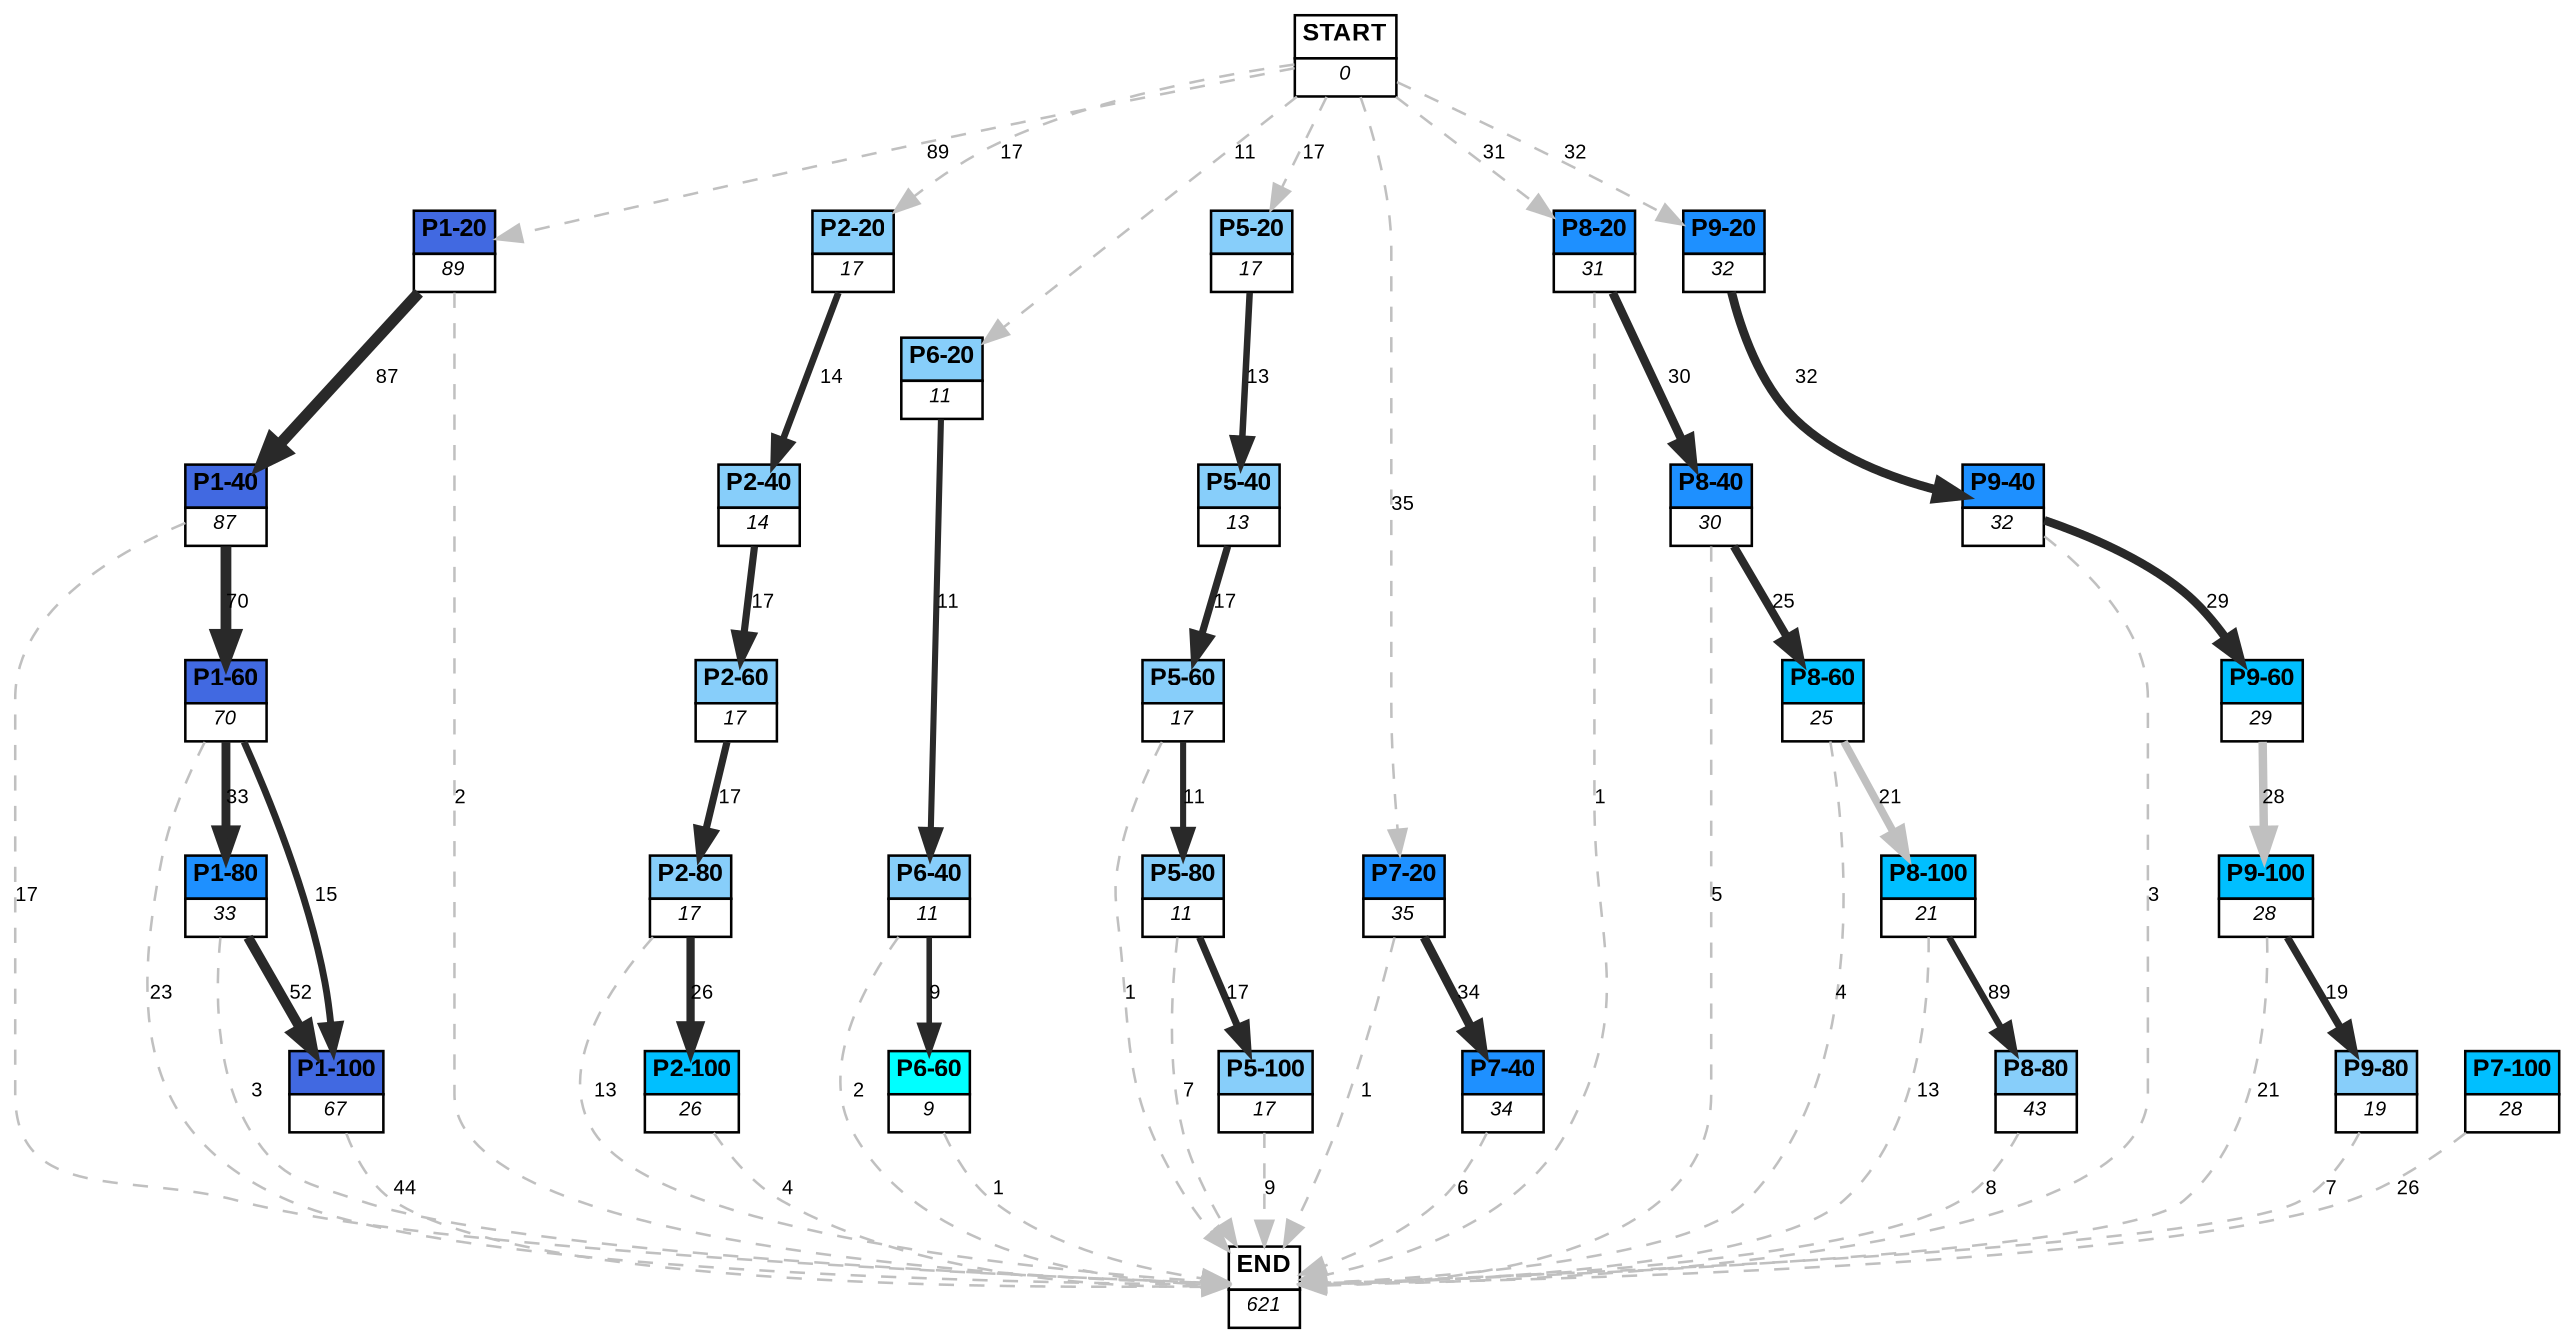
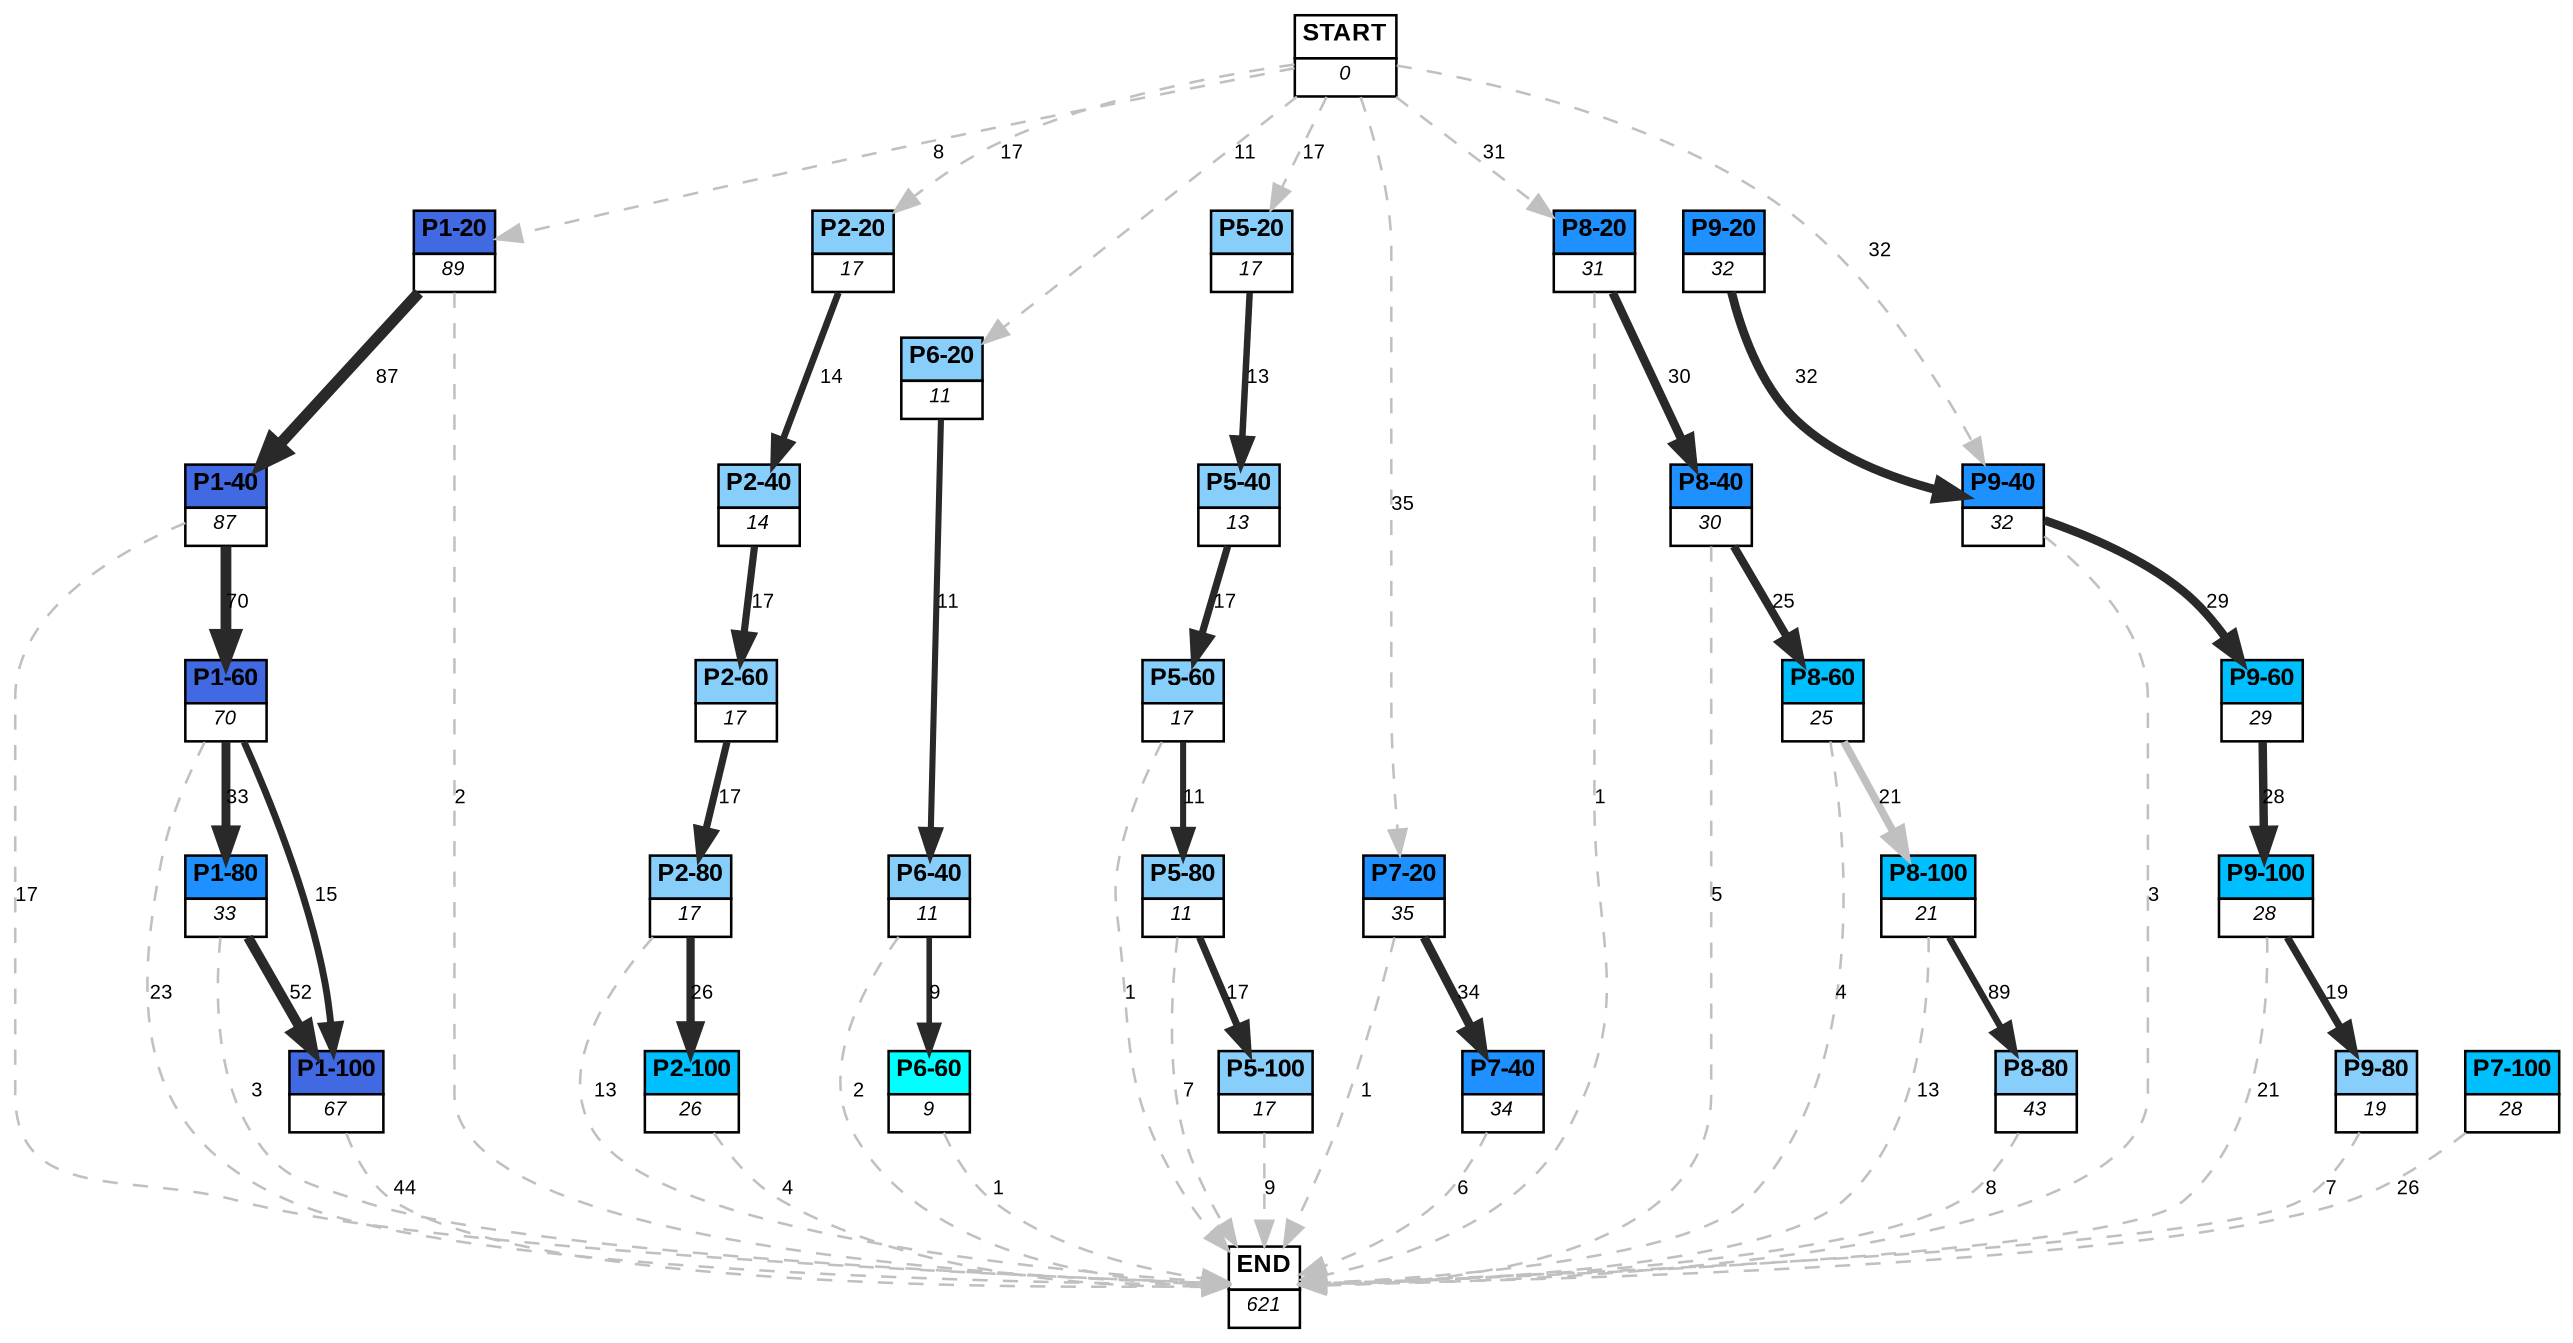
  digraph {
    node [shape=plain]
    edge [color=grey fontname=Arial fontsize=8 labelfloat=false style=dashed]
    n1 [label=<<table border="0" cellborder="1" cellspacing="0"><tr><td bgcolor="royalblue"><FONT face="Arial" POINT-SIZE="10"><b>P1-20</b></FONT></td></tr><tr><td bgcolor="white"><FONT face="Arial" POINT-SIZE="8"><i>89</i></FONT></td></tr></table>>]
    n2 [label=<<table border="0" cellborder="1" cellspacing="0"><tr><td bgcolor="royalblue"><FONT face="Arial" POINT-SIZE="10"><b>P1-40</b></FONT></td></tr><tr><td bgcolor="white"><FONT face="Arial" POINT-SIZE="8"><i>87</i></FONT></td></tr></table>>]
    n3 [label=<<table border="0" cellborder="1" cellspacing="0"><tr><td bgcolor="white"><FONT face="Arial" POINT-SIZE="10"><b>END</b></FONT></td></tr><tr><td bgcolor="white"><FONT face="Arial" POINT-SIZE="8"><i>621</i></FONT></td></tr></table>>]
    n4 [label=<<table border="0" cellborder="1" cellspacing="0"><tr><td bgcolor="royalblue"><FONT face="Arial" POINT-SIZE="10"><b>P1-60</b></FONT></td></tr><tr><td bgcolor="white"><FONT face="Arial" POINT-SIZE="8"><i>70</i></FONT></td></tr></table>>]
    n5 [label=<<table border="0" cellborder="1" cellspacing="0"><tr><td bgcolor="dodgerblue"><FONT face="Arial" POINT-SIZE="10"><b>P1-80</b></FONT></td></tr><tr><td bgcolor="white"><FONT face="Arial" POINT-SIZE="8"><i>33</i></FONT></td></tr></table>>]
    n6 [label=<<table border="0" cellborder="1" cellspacing="0"><tr><td bgcolor="royalblue"><FONT face="Arial" POINT-SIZE="10"><b>P1-100</b></FONT></td></tr><tr><td bgcolor="white"><FONT face="Arial" POINT-SIZE="8"><i>67</i></FONT></td></tr></table>>]
    n7 [label=<<table border="0" cellborder="1" cellspacing="0"><tr><td bgcolor="lightskyblue"><FONT face="Arial" POINT-SIZE="10"><b>P2-20</b></FONT></td></tr><tr><td bgcolor="white"><FONT face="Arial" POINT-SIZE="8"><i>17</i></FONT></td></tr></table>>]
    n8 [label=<<table border="0" cellborder="1" cellspacing="0"><tr><td bgcolor="lightskyblue"><FONT face="Arial" POINT-SIZE="10"><b>P2-40</b></FONT></td></tr><tr><td bgcolor="white"><FONT face="Arial" POINT-SIZE="8"><i>14</i></FONT></td></tr></table>>]
    n9 [label=<<table border="0" cellborder="1" cellspacing="0"><tr><td bgcolor="lightskyblue"><FONT face="Arial" POINT-SIZE="10"><b>P2-60</b></FONT></td></tr><tr><td bgcolor="white"><FONT face="Arial" POINT-SIZE="8"><i>17</i></FONT></td></tr></table>>]
    n10 [label=<<table border="0" cellborder="1" cellspacing="0"><tr><td bgcolor="lightskyblue"><FONT face="Arial" POINT-SIZE="10"><b>P2-80</b></FONT></td></tr><tr><td bgcolor="white"><FONT face="Arial" POINT-SIZE="8"><i>17</i></FONT></td></tr></table>>]
    n11 [label=<<table border="0" cellborder="1" cellspacing="0"><tr><td bgcolor="deepskyblue"><FONT face="Arial" POINT-SIZE="10"><b>P2-100</b></FONT></td></tr><tr><td bgcolor="white"><FONT face="Arial" POINT-SIZE="8"><i>26</i></FONT></td></tr></table>>]
    n12 [label=<<table border="0" cellborder="1" cellspacing="0"><tr><td bgcolor="lightskyblue"><FONT face="Arial" POINT-SIZE="10"><b>P6-20</b></FONT></td></tr><tr><td bgcolor="white"><FONT face="Arial" POINT-SIZE="8"><i>11</i></FONT></td></tr></table>>]
    n13 [label=<<table border="0" cellborder="1" cellspacing="0"><tr><td bgcolor="lightskyblue"><FONT face="Arial" POINT-SIZE="10"><b>P6-40</b></FONT></td></tr><tr><td bgcolor="white"><FONT face="Arial" POINT-SIZE="8"><i>11</i></FONT></td></tr></table>>]
    n14 [label=<<table border="0" cellborder="1" cellspacing="0"><tr><td bgcolor="aqua"><FONT face="Arial" POINT-SIZE="10"><b>P6-60</b></FONT></td></tr><tr><td bgcolor="white"><FONT face="Arial" POINT-SIZE="8"><i>9</i></FONT></td></tr></table>>]
    n15 [label=<<table border="0" cellborder="1" cellspacing="0"><tr><td bgcolor="lightskyblue"><FONT face="Arial" POINT-SIZE="10"><b>P5-20</b></FONT></td></tr><tr><td bgcolor="white"><FONT face="Arial" POINT-SIZE="8"><i>17</i></FONT></td></tr></table>>]
    n16 [label=<<table border="0" cellborder="1" cellspacing="0"><tr><td bgcolor="lightskyblue"><FONT face="Arial" POINT-SIZE="10"><b>P5-40</b></FONT></td></tr><tr><td bgcolor="white"><FONT face="Arial" POINT-SIZE="8"><i>13</i></FONT></td></tr></table>>]
    n17 [label=<<table border="0" cellborder="1" cellspacing="0"><tr><td bgcolor="lightskyblue"><FONT face="Arial" POINT-SIZE="10"><b>P5-60</b></FONT></td></tr><tr><td bgcolor="white"><FONT face="Arial" POINT-SIZE="8"><i>17</i></FONT></td></tr></table>>]
    n18 [label=<<table border="0" cellborder="1" cellspacing="0"><tr><td bgcolor="lightskyblue"><FONT face="Arial" POINT-SIZE="10"><b>P5-80</b></FONT></td></tr><tr><td bgcolor="white"><FONT face="Arial" POINT-SIZE="8"><i>11</i></FONT></td></tr></table>>]
    n19 [label=<<table border="0" cellborder="1" cellspacing="0"><tr><td bgcolor="lightskyblue"><FONT face="Arial" POINT-SIZE="10"><b>P5-100</b></FONT></td></tr><tr><td bgcolor="white"><FONT face="Arial" POINT-SIZE="8"><i>17</i></FONT></td></tr></table>>]
    n20 [label=<<table border="0" cellborder="1" cellspacing="0"><tr><td bgcolor="dodgerblue"><FONT face="Arial" POINT-SIZE="10"><b>P7-20</b></FONT></td></tr><tr><td bgcolor="white"><FONT face="Arial" POINT-SIZE="8"><i>35</i></FONT></td></tr></table>>]
    n21 [label=<<table border="0" cellborder="1" cellspacing="0"><tr><td bgcolor="dodgerblue"><FONT face="Arial" POINT-SIZE="10"><b>P7-40</b></FONT></td></tr><tr><td bgcolor="white"><FONT face="Arial" POINT-SIZE="8"><i>34</i></FONT></td></tr></table>>]
    n22 [label=<<table border="0" cellborder="1" cellspacing="0"><tr><td bgcolor="deepskyblue"><FONT face="Arial" POINT-SIZE="10"><b>P7-100</b></FONT></td></tr><tr><td bgcolor="white"><FONT face="Arial" POINT-SIZE="8"><i>28</i></FONT></td></tr></table>>]
    n23 [label=<<table border="0" cellborder="1" cellspacing="0"><tr><td bgcolor="dodgerblue"><FONT face="Arial" POINT-SIZE="10"><b>P8-20</b></FONT></td></tr><tr><td bgcolor="white"><FONT face="Arial" POINT-SIZE="8"><i>31</i></FONT></td></tr></table>>]
    n24 [label=<<table border="0" cellborder="1" cellspacing="0"><tr><td bgcolor="dodgerblue"><FONT face="Arial" POINT-SIZE="10"><b>P8-40</b></FONT></td></tr><tr><td bgcolor="white"><FONT face="Arial" POINT-SIZE="8"><i>30</i></FONT></td></tr></table>>]
    n25 [label=<<table border="0" cellborder="1" cellspacing="0"><tr><td bgcolor="deepskyblue"><FONT face="Arial" POINT-SIZE="10"><b>P8-60</b></FONT></td></tr><tr><td bgcolor="white"><FONT face="Arial" POINT-SIZE="8"><i>25</i></FONT></td></tr></table>>]
    n26 [label=<<table border="0" cellborder="1" cellspacing="0"><tr><td bgcolor="deepskyblue"><FONT face="Arial" POINT-SIZE="10"><b>P8-100</b></FONT></td></tr><tr><td bgcolor="white"><FONT face="Arial" POINT-SIZE="8"><i>21</i></FONT></td></tr></table>>]
    n27 [label=<<table border="0" cellborder="1" cellspacing="0"><tr><td bgcolor="lightskyblue"><FONT face="Arial" POINT-SIZE="10"><b>P8-80</b></FONT></td></tr><tr><td bgcolor="white"><FONT face="Arial" POINT-SIZE="8"><i>43</i></FONT></td></tr></table>>]
    n28 [label=<<table border="0" cellborder="1" cellspacing="0"><tr><td bgcolor="dodgerblue"><FONT face="Arial" POINT-SIZE="10"><b>P9-20</b></FONT></td></tr><tr><td bgcolor="white"><FONT face="Arial" POINT-SIZE="8"><i>32</i></FONT></td></tr></table>>]
    n29 [label=<<table border="0" cellborder="1" cellspacing="0"><tr><td bgcolor="dodgerblue"><FONT face="Arial" POINT-SIZE="10"><b>P9-40</b></FONT></td></tr><tr><td bgcolor="white"><FONT face="Arial" POINT-SIZE="8"><i>32</i></FONT></td></tr></table>>]
    n30 [label=<<table border="0" cellborder="1" cellspacing="0"><tr><td bgcolor="deepskyblue"><FONT face="Arial" POINT-SIZE="10"><b>P9-60</b></FONT></td></tr><tr><td bgcolor="white"><FONT face="Arial" POINT-SIZE="8"><i>29</i></FONT></td></tr></table>>]
    n31 [label=<<table border="0" cellborder="1" cellspacing="0"><tr><td bgcolor="deepskyblue"><FONT face="Arial" POINT-SIZE="10"><b>P9-100</b></FONT></td></tr><tr><td bgcolor="white"><FONT face="Arial" POINT-SIZE="8"><i>28</i></FONT></td></tr></table>>]
    n32 [label=<<table border="0" cellborder="1" cellspacing="0"><tr><td bgcolor="lightskyblue"><FONT face="Arial" POINT-SIZE="10"><b>P9-80</b></FONT></td></tr><tr><td bgcolor="white"><FONT face="Arial" POINT-SIZE="8"><i>19</i></FONT></td></tr></table>>]
    n33 [label=<<table border="0" cellborder="1" cellspacing="0"><tr><td bgcolor="white"><FONT face="Arial" POINT-SIZE="10"><b>START</b></FONT></td></tr><tr><td bgcolor="white"><FONT face="Arial" POINT-SIZE="8"><i>0</i></FONT></td></tr></table>>]
    n1 -> n2 [color=grey16 label=87 penwidth=4.465908118654584 style=""]
    n1 -> n3 [label=2]
    n2 -> n3 [label=17]
    n2 -> n4 [color=grey16 label=70 penwidth=4.248495242049359 style=""]
    n4 -> n3 [label=23]
    n4 -> n5 [color=grey16 label=33 penwidth=3.4965075614664802 style=""]
    n4 -> n6 [color=grey16 label=15 penwidth=2.70805020110221 style=""]
    n5 -> n3 [label=3]
    n5 -> n6 [color=grey16 label=52 penwidth=3.9512437185814275 style=""]
    n6 -> n3 [label=44]
    n7 -> n8 [color=grey16 label=14 penwidth=2.6390573296152584 style=""]
    n8 -> n9 [color=grey16 label=17 penwidth=2.833213344056216 style=""]
    n9 -> n10 [color=grey16 label=17 penwidth=2.833213344056216 style=""]
    n10 -> n3 [label=13]
    n10 -> n11 [color=grey16 label=26 penwidth=3.258096538021482 style=""]
    n11 -> n3 [label=4]
    n12 -> n13 [color=grey16 label=11 penwidth=2.3978952727983707 style=""]
    n13 -> n3 [label=2]
    n13 -> n14 [color=grey16 label=9 penwidth=2.1972245773362196 style=""]
    n14 -> n3 [label=1]
    n15 -> n16 [color=grey16 label=13 penwidth=2.5649493574615367 style=""]
    n16 -> n17 [color=grey16 label=17 penwidth=2.833213344056216 style=""]
    n17 -> n3 [label=1]
    n17 -> n18 [color=grey16 label=11 penwidth=2.3978952727983707 style=""]
    n18 -> n3 [label=7]
    n18 -> n19 [color=grey16 label=17 penwidth=2.833213344056216 style=""]
    n19 -> n3 [label=9]
    n20 -> n3 [label=1]
    n20 -> n21 [color=grey16 label=34 penwidth=3.5263605246161616 style=""]
    n21 -> n3 [label=6]
    n22 -> n3 [label=26]
    n23 -> n3 [label=1]
    n23 -> n24 [color=grey16 label=30 penwidth=3.4011973816621555 style=""]
    n24 -> n3 [label=5]
    n24 -> n25 [color=grey16 label=25 penwidth=3.2188758248682006 style=""]
    n25 -> n3 [label=4]
    n25 -> n26 [label=21 penwidth=3.044522437723423 style=""]
    n26 -> n3 [label=13]
    n26 -> n27 [color=grey16 label=89 penwidth=2.5649493574615367 style=""]
    n27 -> n3 [label=8]
    n28 -> n29 [color=grey16 label=32 penwidth=3.4657359027997265 style=""]
    n29 -> n3 [label=3]
    n29 -> n30 [color=grey16 label=29 penwidth=3.367295829986474 style=""]
-   n30 -> n31 [label=28 penwidth=3.332204510175204 style=""]
+   n30 -> n31 [color=grey16 label=28 penwidth=3.332204510175204 style=""]
    n31 -> n3 [label=21]
    n31 -> n32 [color=grey16 label=19 penwidth=2.9444389791664403 style=""]
    n32 -> n3 [label=7]
-   n33 -> n1 [label=89]
+   n33 -> n1 [label=8]
    n33 -> n7 [label=17]
    n33 -> n12 [label=11]
    n33 -> n15 [label=17]
    n33 -> n20 [label=35]
    n33 -> n23 [label=31]
-   n33 -> n28 [label=32]
+   n33 -> n29 [label=32]
  }
